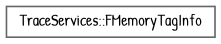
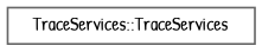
  digraph {
    rankdir=LR
    fontname="Patrick Hand"
-   n1 [color=grey40 fillcolor=white fontname="Patrick Hand" fontsize=10 height=0.2 label="TraceServices::FMemoryTagInfo" shape=box style=filled width=0.4]
+   n1 [color=grey40 fillcolor=white fontname="Patrick Hand" fontsize=10 height=0.2 label="TraceServices::TraceServices" shape=box style=filled width=0.4]
  }
